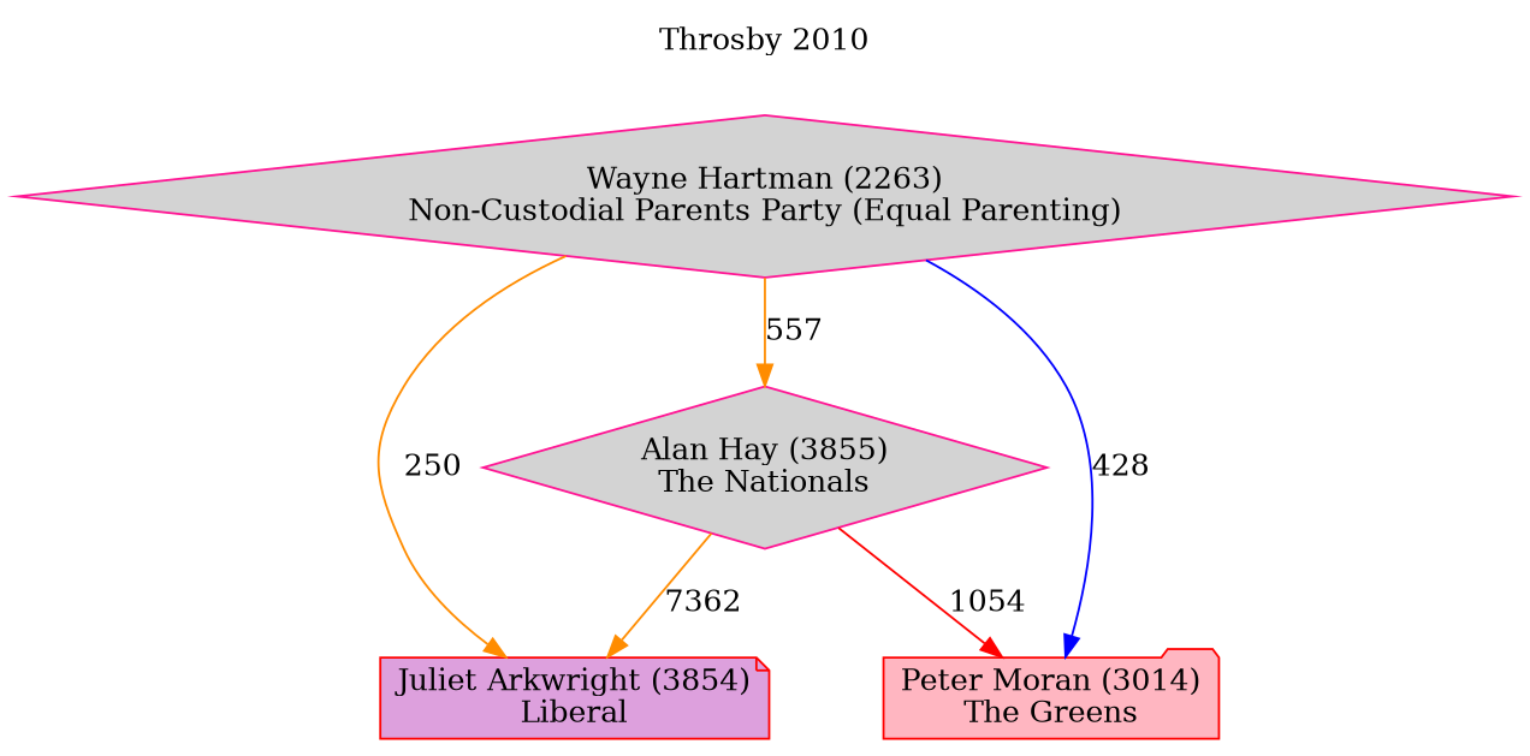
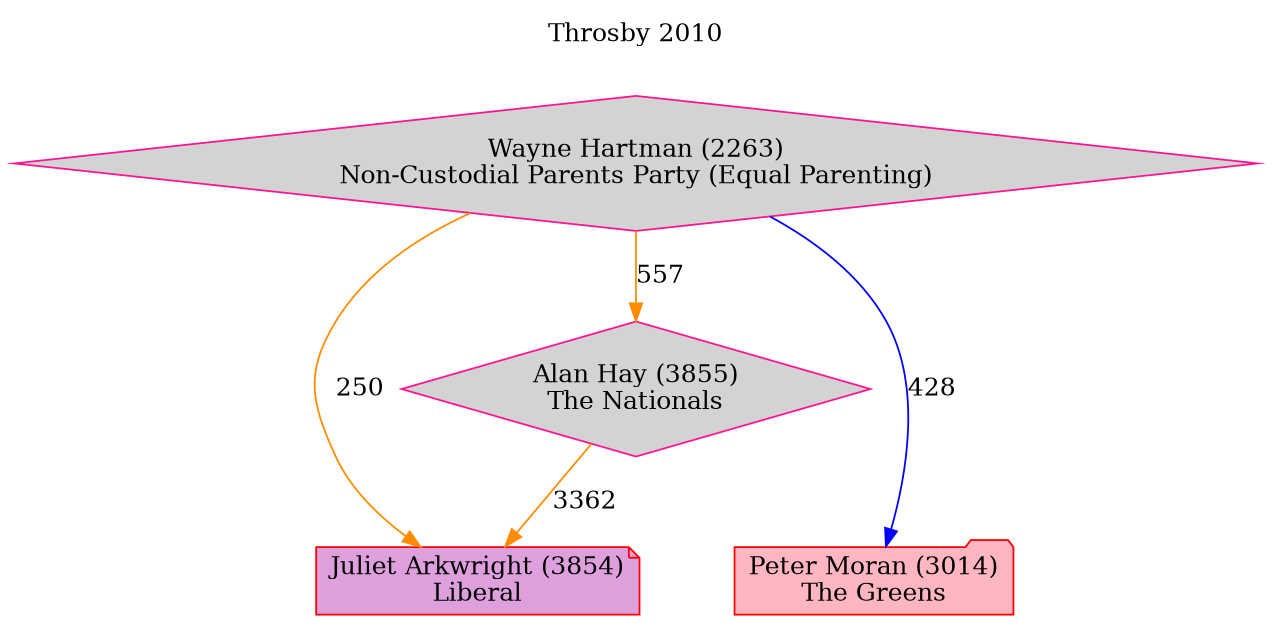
  digraph {
    label="Throsby 2010"
    labelloc=t
    mclimit=10
    node [color=red fillcolor=lightgrey shape=diamond style=filled]
    edge [color=darkorange]
    n1 [fillcolor=plum label="Juliet Arkwright (3854)\nLiberal" shape=note]
    n2 [fillcolor=lightpink label="Peter Moran (3014)\nThe Greens" shape=folder]
    n3 [color=deeppink label="Alan Hay (3855)\nThe Nationals"]
    n4 [color=deeppink label="Wayne Hartman (2263)\nNon-Custodial Parents Party (Equal Parenting)"]
-   n3 -> n1 [label=7362]
-   n3 -> n2 [color=red label=1054]
+   n3 -> n1 [label=3362]
    n4 -> n1 [label=250]
    n4 -> n2 [color=blue label=428]
    n4 -> n3 [label=557]
  }
